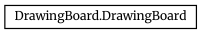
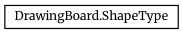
  digraph {
    rankdir=LR
    fontname=Merriweather
-   n1 [color=black fillcolor=white fontname=Merriweather fontsize=10 height=0.2 label="DrawingBoard.DrawingBoard" shape=record style=filled width=0.4]
+   n1 [color=black fillcolor=white fontname=Merriweather fontsize=10 height=0.2 label="DrawingBoard.ShapeType" shape=record style=filled width=0.4]
  }
